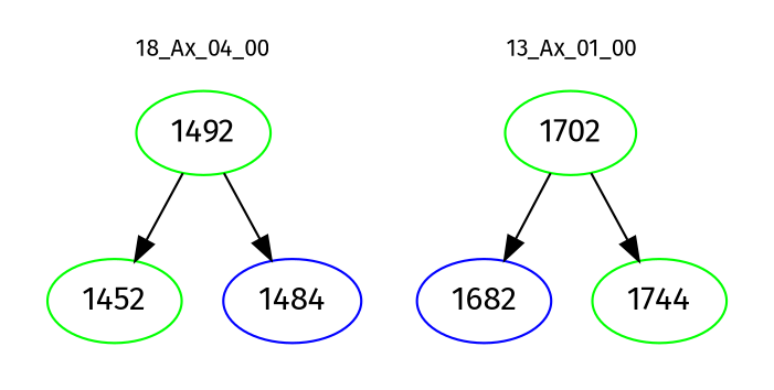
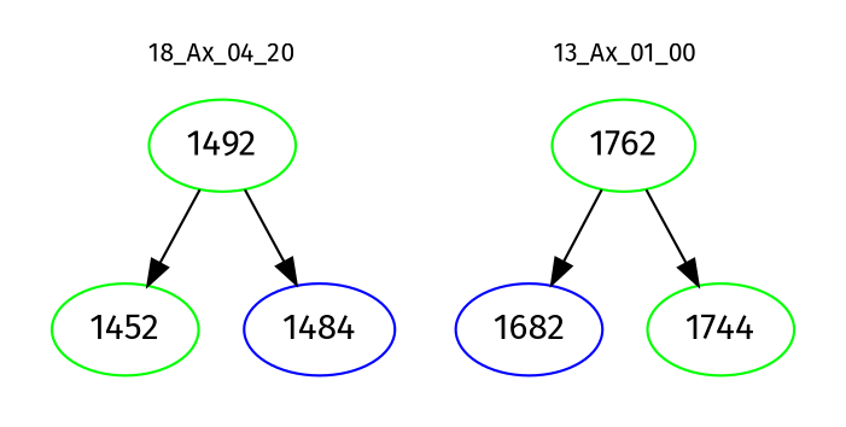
  digraph {
    fontname="Fira Sans"
    node [color=green fontname="Fira Sans"]
    edge [color=black fontname="Fira Sans"]
    n1 [label=1492]
    n2 [label=1452]
    n3 [color=blue label=1484]
-   n4 [label=1702]
+   n4 [label=1762]
    n5 [color=blue label=1682]
    n6 [label=1744]
    subgraph cluster_1 {
      color=white
      fontsize=10
-     label="18_Ax_04_00"
+     label="18_Ax_04_20"
      n1
      n2
      n3
    }
    subgraph cluster_2 {
      color=white
      fontsize=10
      label="13_Ax_01_00"
      n4
      n5
      n6
    }
    n1 -> n2
    n1 -> n3
    n4 -> n5
    n4 -> n6
  }
